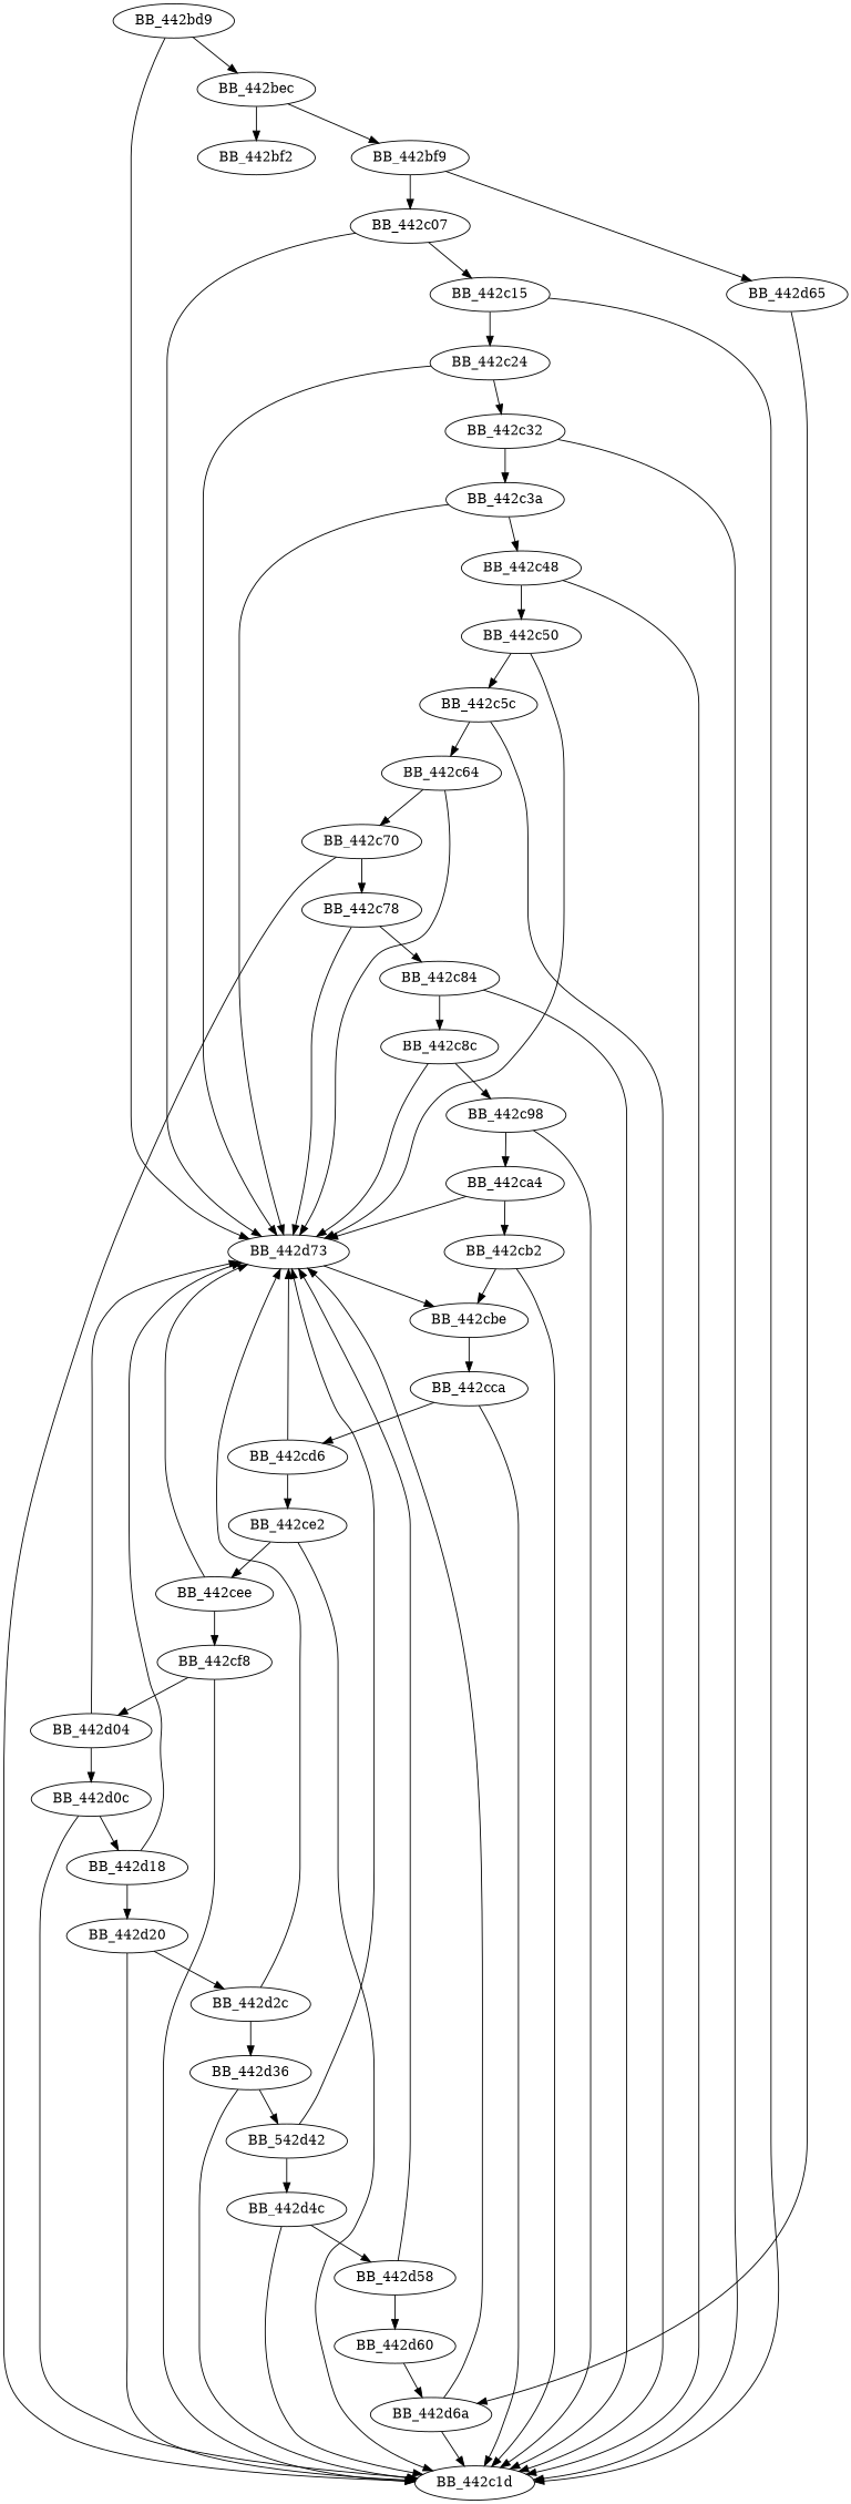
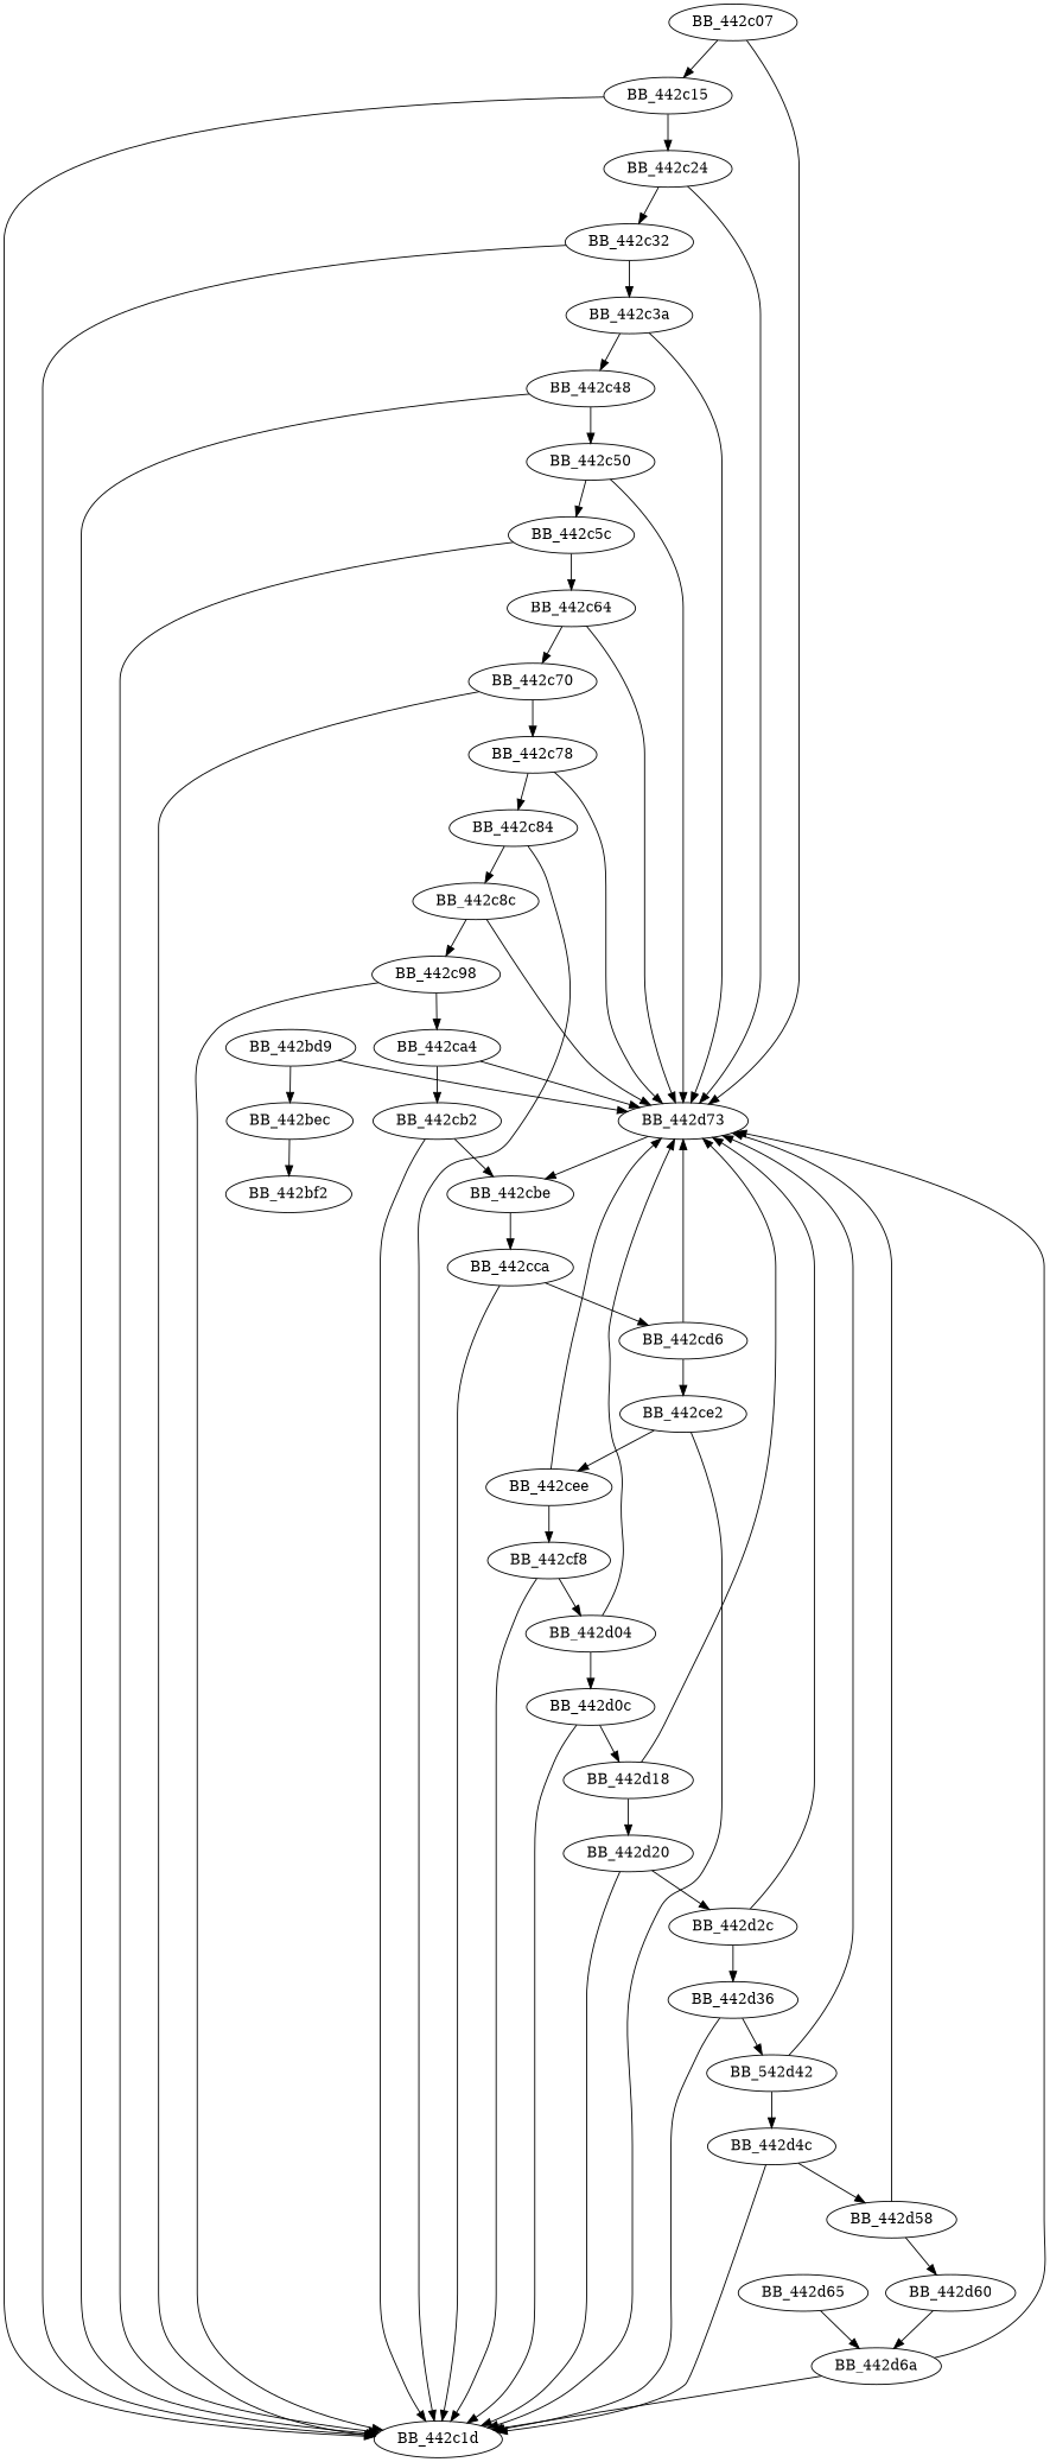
  digraph {
    BB_442bd9
    BB_442bec
    BB_442d73
    BB_442bf2
-   BB_442bf9
    BB_442cbe
    BB_442c07
    BB_442d65
    BB_442c15
    BB_442d6a
    BB_442c1d
    BB_442c24
    BB_442c32
    BB_442c3a
    BB_442c48
    BB_442c50
    BB_442c5c
    BB_442c64
    BB_442c70
    BB_442c78
    BB_442c84
    BB_442c8c
    BB_442c98
    BB_442ca4
    BB_442cb2
    BB_442cca
    BB_442cd6
    BB_442ce2
    BB_442cee
    BB_442cf8
    BB_442d04
    BB_442d0c
    BB_442d18
    BB_442d20
    BB_442d2c
    BB_442d36
    n37 [label=BB_542d42]
    BB_442d4c
    BB_442d58
    BB_442d60
    BB_442bd9 -> BB_442bec
    BB_442bd9 -> BB_442d73
    BB_442bec -> BB_442bf2
-   BB_442bec -> BB_442bf9
    BB_442d73 -> BB_442cbe
-   BB_442bf9 -> BB_442c07
-   BB_442bf9 -> BB_442d65
    BB_442cbe -> BB_442cca
    BB_442c07 -> BB_442d73
    BB_442c07 -> BB_442c15
    BB_442d65 -> BB_442d6a
    BB_442c15 -> BB_442c1d
    BB_442c15 -> BB_442c24
    BB_442d6a -> BB_442d73
    BB_442d6a -> BB_442c1d
    BB_442c24 -> BB_442d73
    BB_442c24 -> BB_442c32
    BB_442c32 -> BB_442c1d
    BB_442c32 -> BB_442c3a
    BB_442c3a -> BB_442d73
    BB_442c3a -> BB_442c48
    BB_442c48 -> BB_442c1d
    BB_442c48 -> BB_442c50
    BB_442c50 -> BB_442d73
    BB_442c50 -> BB_442c5c
    BB_442c5c -> BB_442c1d
    BB_442c5c -> BB_442c64
    BB_442c64 -> BB_442d73
    BB_442c64 -> BB_442c70
    BB_442c70 -> BB_442c1d
    BB_442c70 -> BB_442c78
    BB_442c78 -> BB_442d73
    BB_442c78 -> BB_442c84
    BB_442c84 -> BB_442c1d
    BB_442c84 -> BB_442c8c
    BB_442c8c -> BB_442d73
    BB_442c8c -> BB_442c98
    BB_442c98 -> BB_442c1d
    BB_442c98 -> BB_442ca4
    BB_442ca4 -> BB_442d73
    BB_442ca4 -> BB_442cb2
    BB_442cb2 -> BB_442cbe
    BB_442cb2 -> BB_442c1d
    BB_442cca -> BB_442c1d
    BB_442cca -> BB_442cd6
    BB_442cd6 -> BB_442d73
    BB_442cd6 -> BB_442ce2
    BB_442ce2 -> BB_442c1d
    BB_442ce2 -> BB_442cee
    BB_442cee -> BB_442d73
    BB_442cee -> BB_442cf8
    BB_442cf8 -> BB_442c1d
    BB_442cf8 -> BB_442d04
    BB_442d04 -> BB_442d73
    BB_442d04 -> BB_442d0c
    BB_442d0c -> BB_442c1d
    BB_442d0c -> BB_442d18
    BB_442d18 -> BB_442d73
    BB_442d18 -> BB_442d20
    BB_442d20 -> BB_442c1d
    BB_442d20 -> BB_442d2c
    BB_442d2c -> BB_442d73
    BB_442d2c -> BB_442d36
    BB_442d36 -> BB_442c1d
    BB_442d36 -> n37
    n37 -> BB_442d73
    n37 -> BB_442d4c
    BB_442d4c -> BB_442c1d
    BB_442d4c -> BB_442d58
    BB_442d58 -> BB_442d73
    BB_442d58 -> BB_442d60
    BB_442d60 -> BB_442d6a
  }
